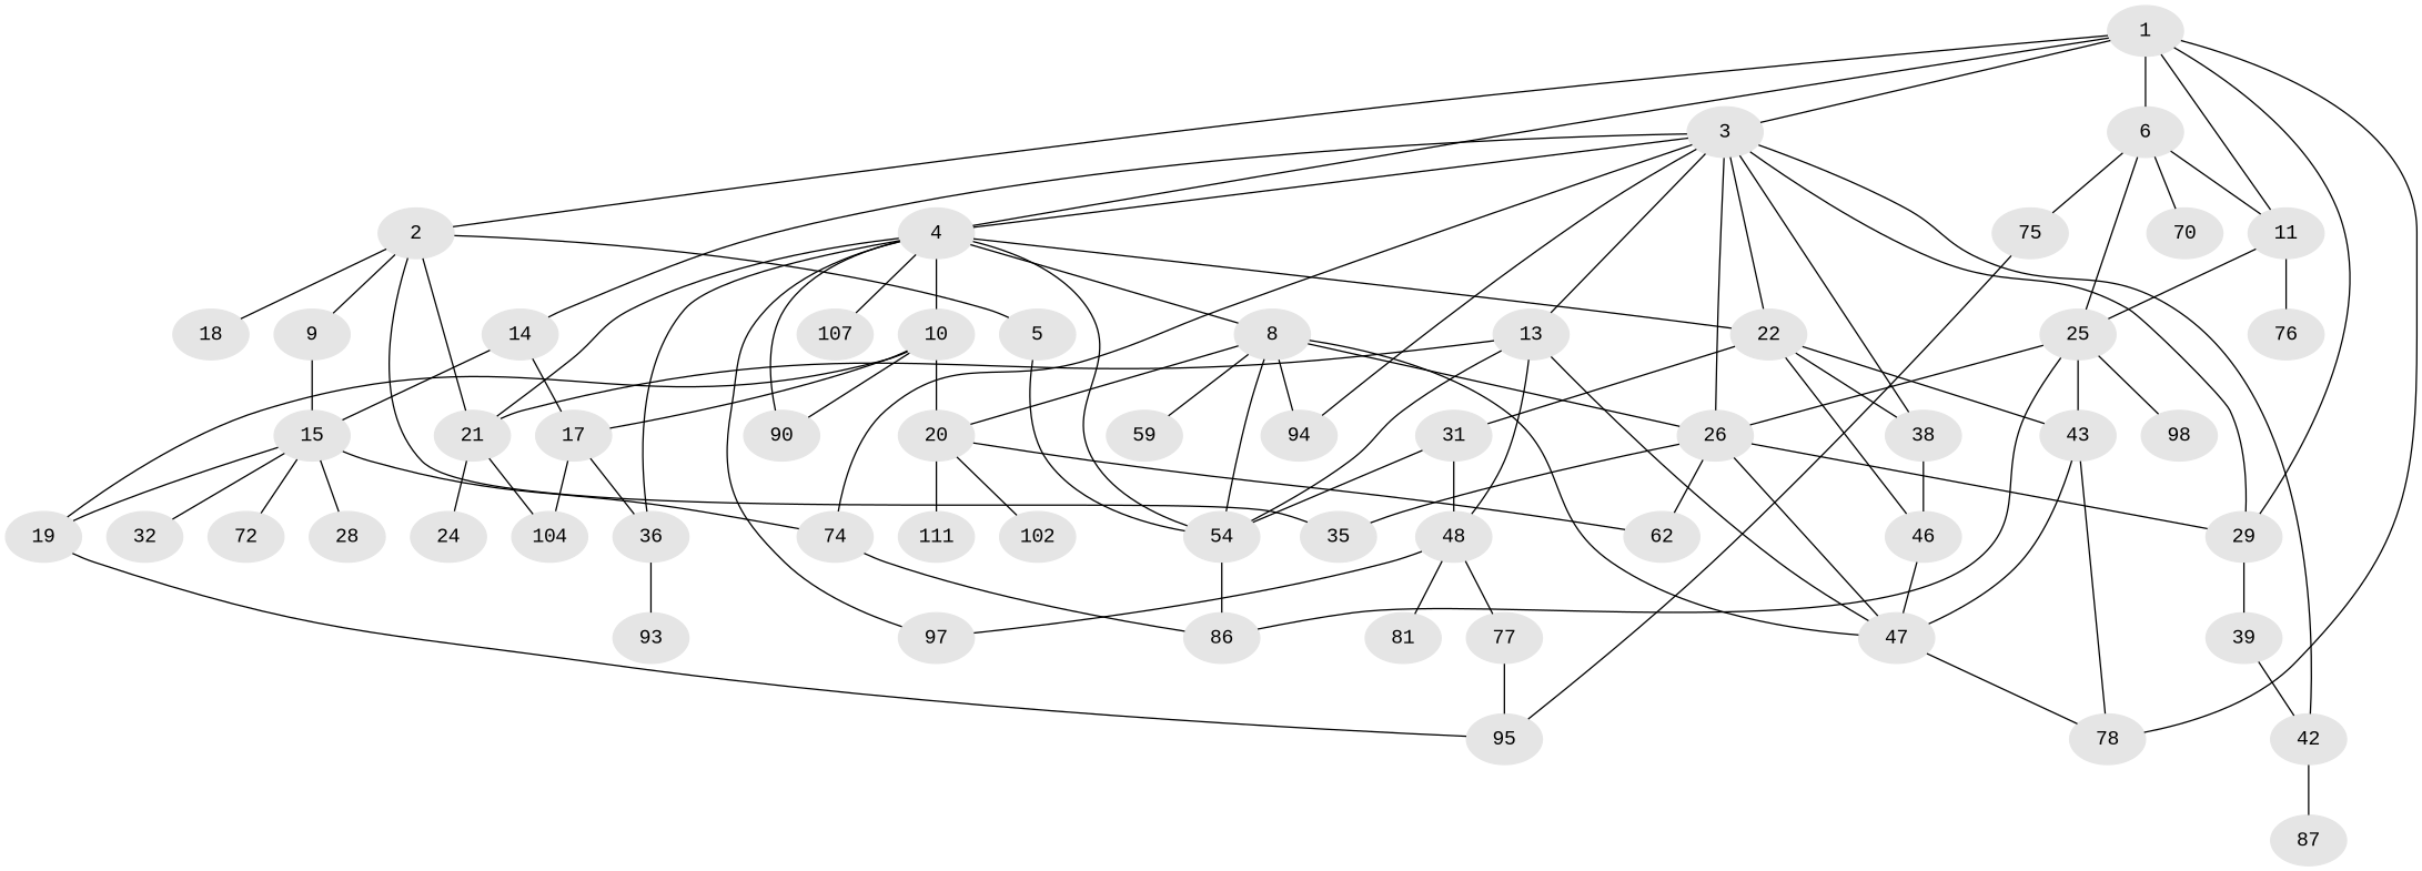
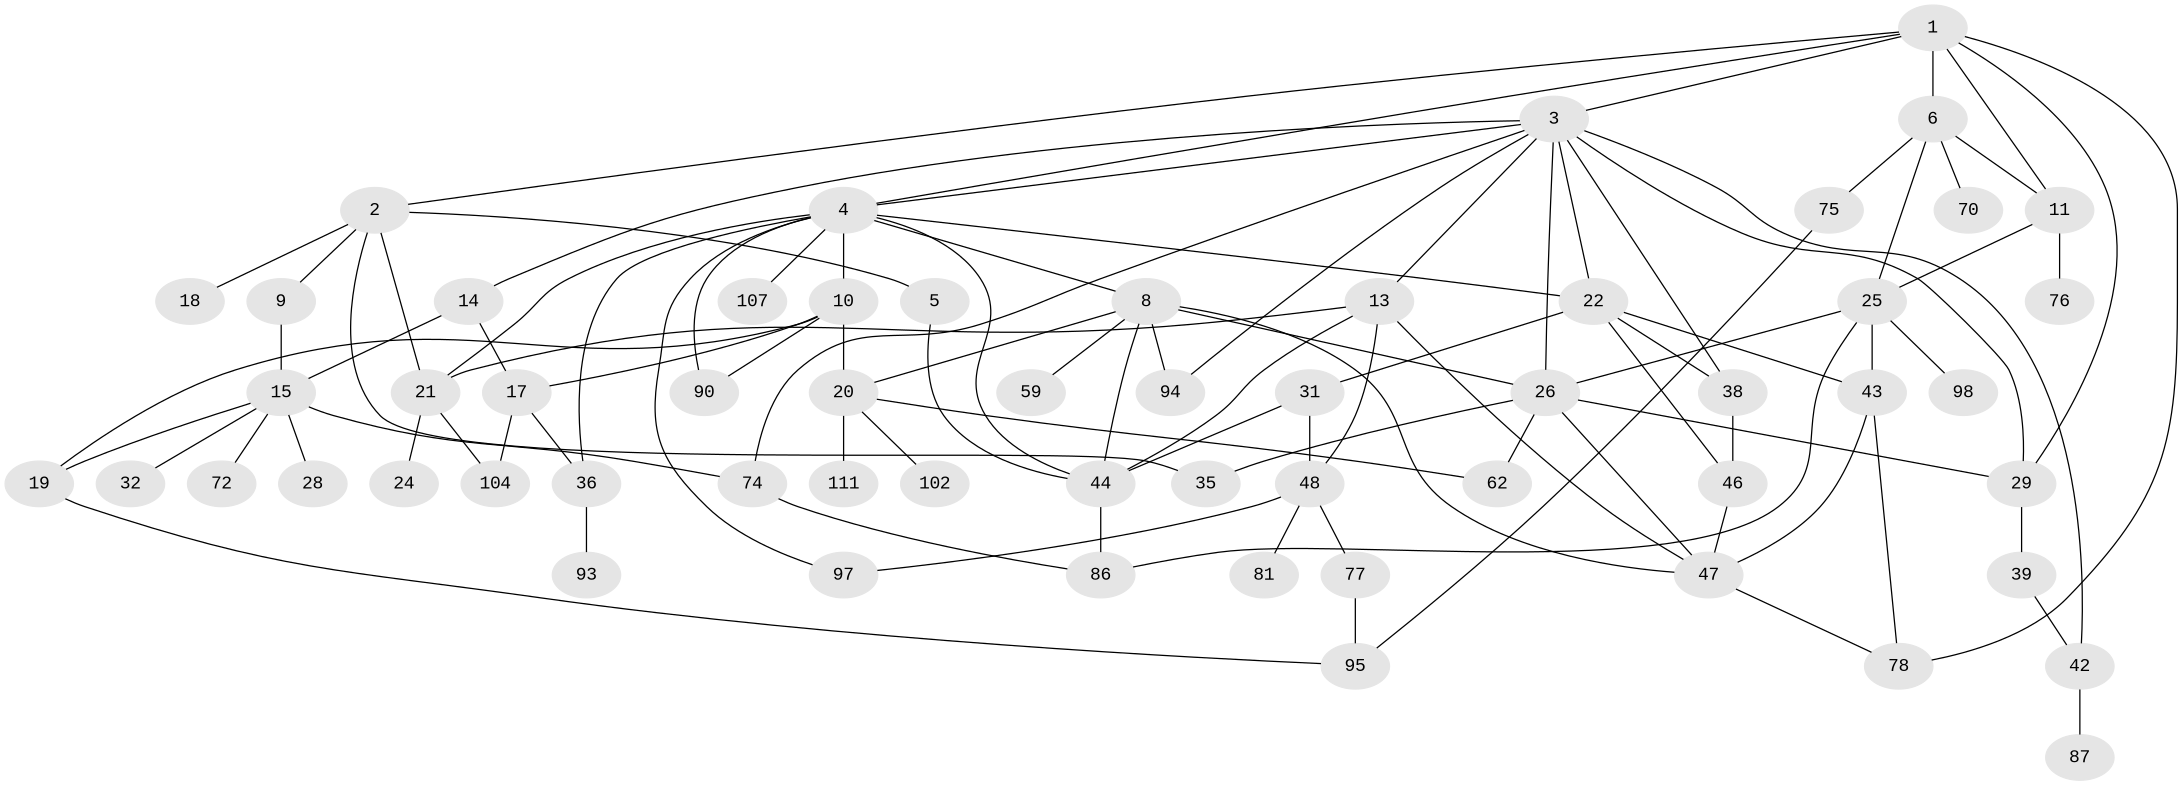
  graph {
    fontname="Liberation Mono"
    node [color=gray90 fontname="Liberation Mono" style=filled]
    edge [fontname="Liberation Mono"]
    1
    2
    3 [super="+7+12"]
    4 [super="+60+53"]
    6
    11 [super="+56"]
    78 [super="+103"]
    29 [super="+33"]
    5 [super="+30"]
    9
    18
    21 [super="+40"]
    35
    13 [super="+34"]
    14
    22 [super="+115+92"]
    26 [super="+66"]
    38
    42 [super="+84+64"]
    74
    94
    8 [super="+16+23"]
    10 [super="+88"]
    36 [super="+52"]
-   44 [super="+83" label=54]
+   44 [super="+83"]
    90 [super="+116"]
    97
    107
    25 [super="+57"]
    70
    75
    76
    87 [super="+106"]
    15 [super="+27+49"]
    104
    24
    47 [super="+55"]
    48 [super="+89+80+69"]
    17 [super="+105+91+114"]
    20 [super="+63+112"]
    62 [super="+85"]
    102
    111
    31 [super="+54"]
    43 [super="+50+108"]
    46 [super="+51"]
    39 [super="+71"]
    86
    59
    19 [super="+68"]
    93
    98
    95 [super="+109"]
    28 [super="+45"]
    32 [super="+65"]
    72
    77
    81
    1 -- 2
    1 -- 3
    1 -- 4
    1 -- 6
    1 -- 11
    1 -- 78
    1 -- 29
    2 -- 5
    2 -- 9
    2 -- 18
    2 -- 21
    2 -- 35
    3 -- 4
    3 -- 29
    3 -- 13
    3 -- 14
    3 -- 22 [weight=2]
    3 -- 26
    3 -- 38
    3 -- 42
    3 -- 74
    3 -- 94
    4 -- 21
    4 -- 22
    4 -- 8
    4 -- 10
    4 -- 36
    4 -- 44
    4 -- 90
    4 -- 97
    4 -- 107
    6 -- 11
    6 -- 25
    6 -- 70
    6 -- 75
    11 -- 25
    11 -- 76
    29 -- 39
    5 -- 44
    9 -- 15
    21 -- 104
    21 -- 24
    13 -- 21
    13 -- 44
    13 -- 47
    13 -- 48
    14 -- 15
    14 -- 17
    22 -- 38
    22 -- 31
    22 -- 43
    22 -- 46 [weight=2]
    26 -- 29
    26 -- 35
    26 -- 47
    26 -- 62
    38 -- 46
    42 -- 87
    74 -- 86
    8 -- 26 [weight=2]
    8 -- 94
    8 -- 44
    8 -- 47
    8 -- 20
    8 -- 59
    10 -- 90
    10 -- 17
    10 -- 20
    10 -- 19
    36 -- 93
    44 -- 86
    25 -- 26
    25 -- 43
    25 -- 86
    25 -- 98
    75 -- 95
    15 -- 74
    15 -- 19
    15 -- 28
    15 -- 32
    15 -- 72
    47 -- 78
    48 -- 97
    48 -- 77
    48 -- 81
    17 -- 36 [weight=2]
    17 -- 104
    20 -- 62
    20 -- 102
    20 -- 111
    31 -- 44
    31 -- 48
    43 -- 78
    43 -- 47
    46 -- 47
    39 -- 42
    19 -- 95
    77 -- 95
  }
